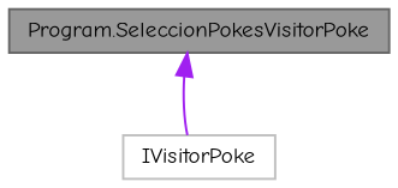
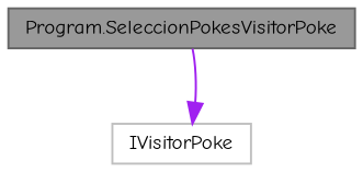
  digraph {
    fontname="Comic Neue"
    node [fontname="Comic Neue" fontsize=10 shape=box style=filled]
    n1 [color=gray40 fillcolor=grey60 fontcolor=black height=0.2 label="Program.SeleccionPokesVisitorPoke" width=0.4]
    n2 [color=grey75 fillcolor=white height=0.2 label=IVisitorPoke width=0.4]
-   n1 -> n2 [color=purple dir=back fontname="Comic Neue" fontsize=10 labelfontname=Helvetica labelfontsize=10 style=solid]
+   n2 -> n1 [color=purple dir=back fontname="Comic Neue" fontsize=10 labelfontname=Helvetica labelfontsize=10 style=solid]
  }
